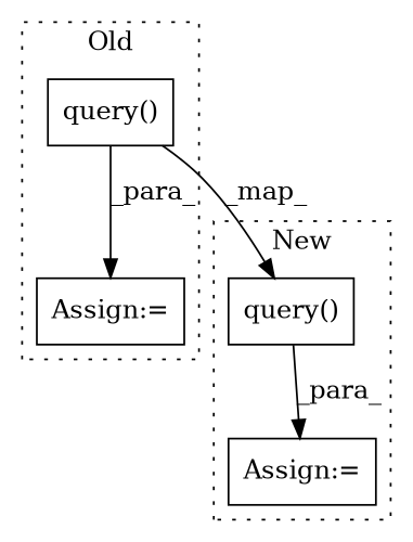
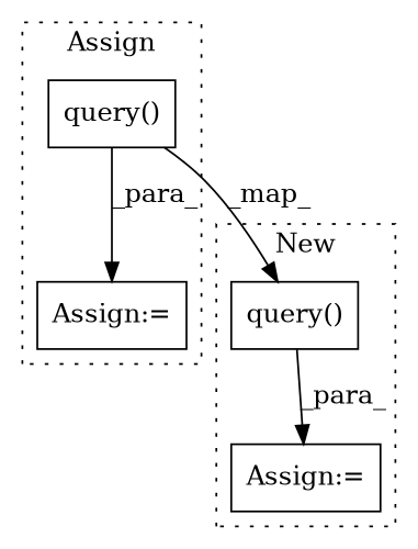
  digraph {
    node [a=75 l=3 shape=box]
    n1 [l="21,29" label="query()" s="3981,4017"]
    n2 [a=68 label="Assign:=" s=4151]
    n3 [l="34,42" label="query()" s="4950,4999"]
    n4 [a=68 label="Assign:=" s=5100]
    subgraph cluster_1 {
-     label=Old
+     label=Assign
      style=dotted
      n1
      n2
    }
    subgraph cluster_2 {
      label=New
      style=dotted
      n3
      n4
    }
    n1 -> n2 [label=_para_]
    n1 -> n3 [label=_map_]
    n3 -> n4 [label=_para_]
  }
